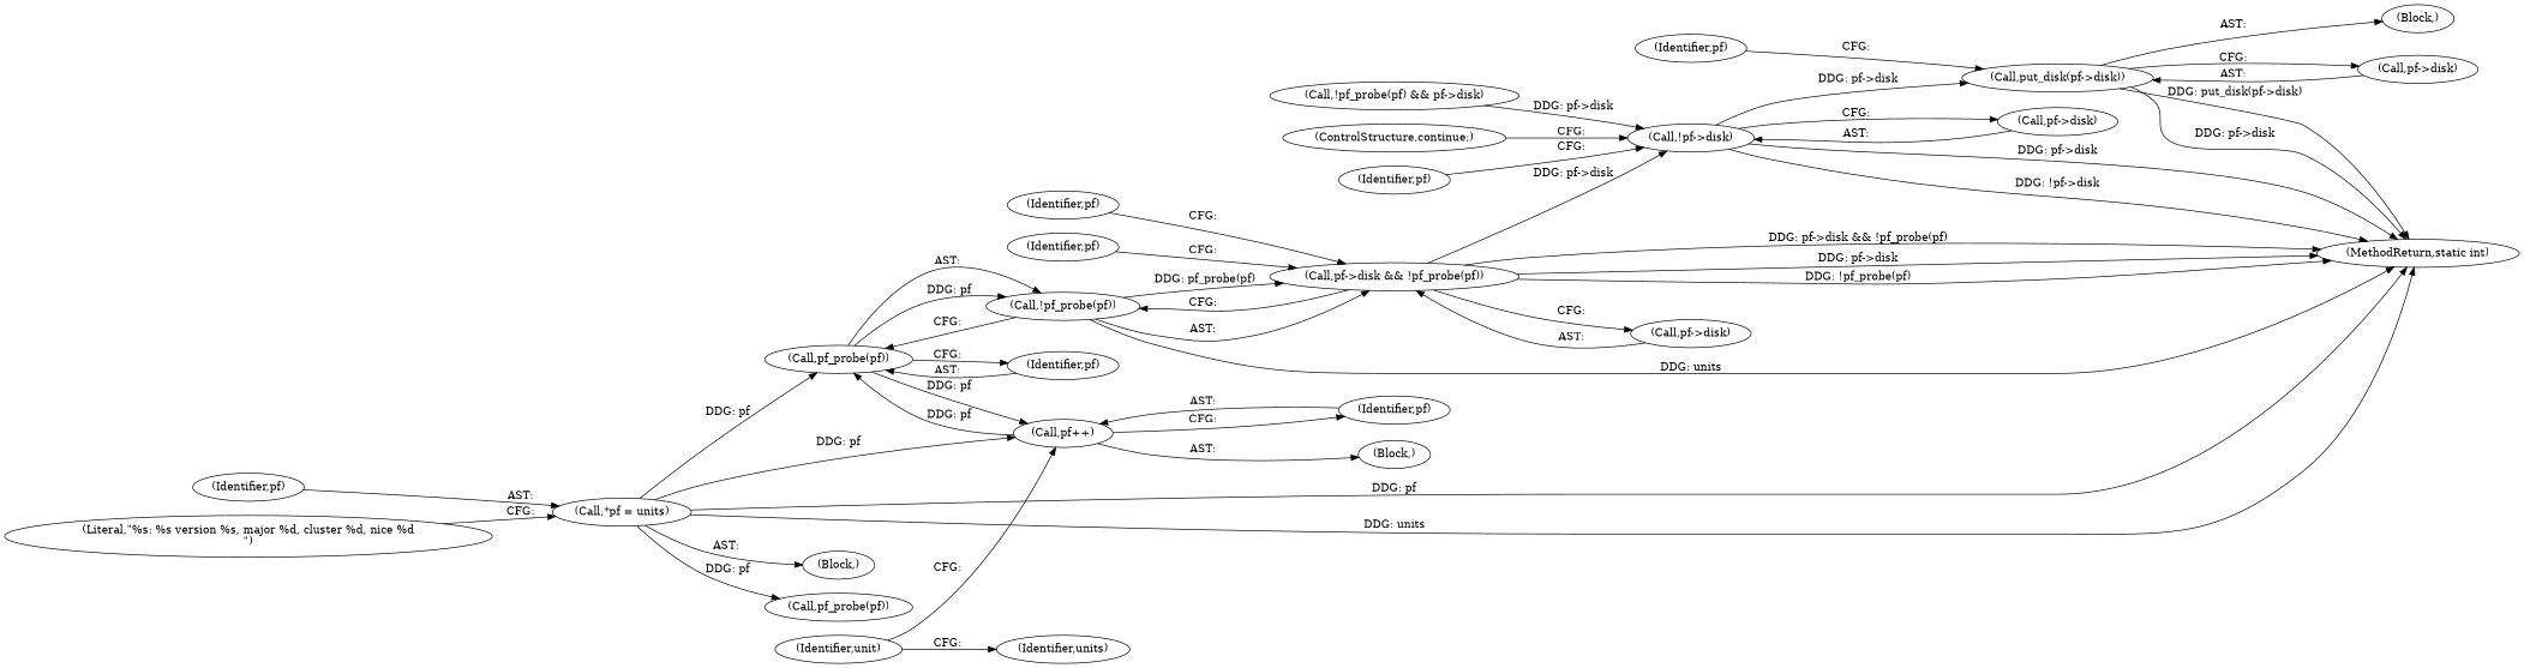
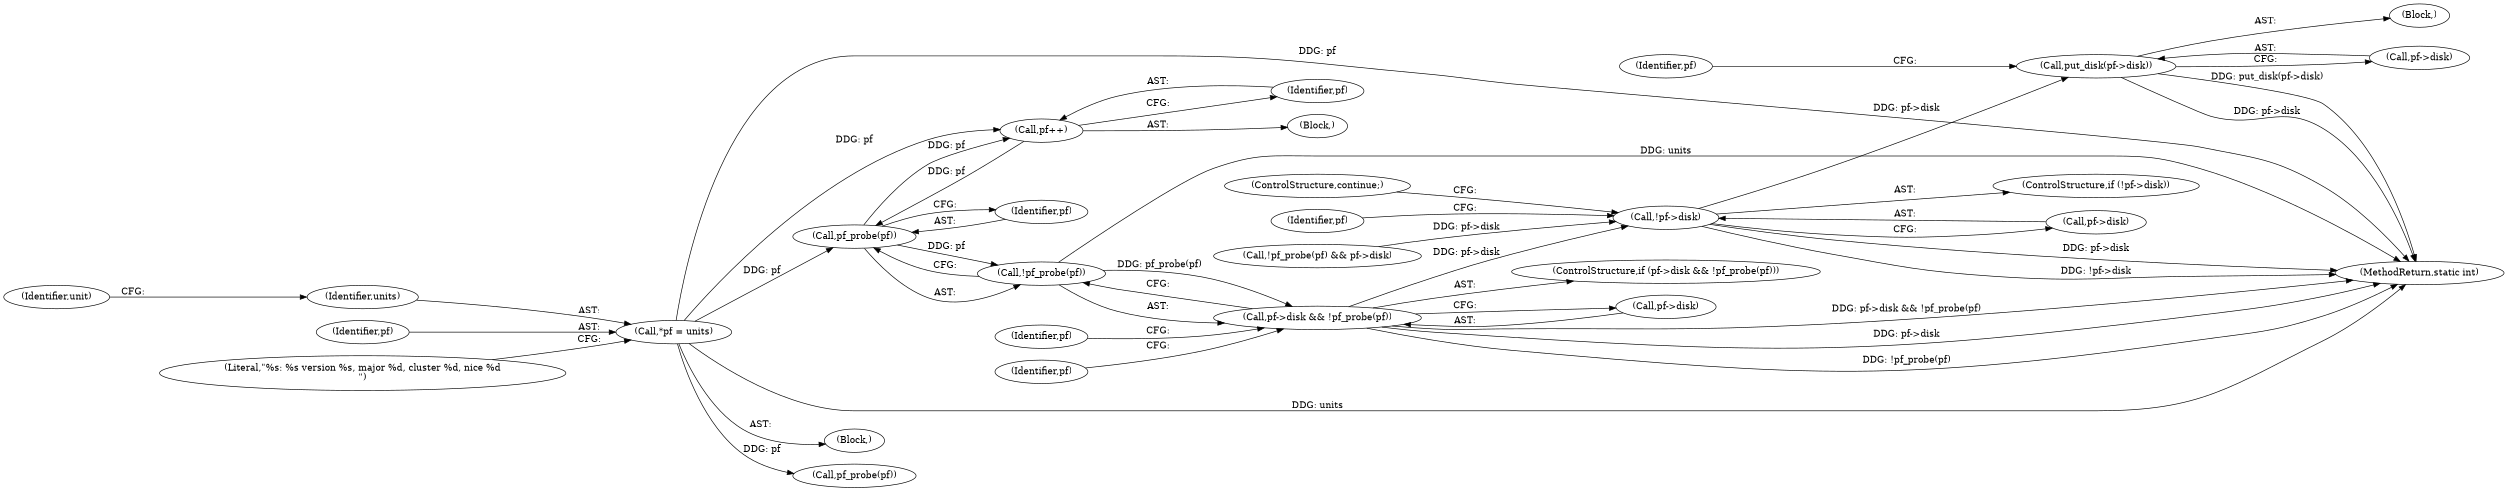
  digraph {
    rankdir=LR
    n1 [label="(Call,pf_probe(pf))"]
    n2 [label="(Call,pf++)"]
    n3 [label="(Call,!pf_probe(pf))"]
    n4 [label="(Identifier,pf)"]
    n5 [label="(Block,)"]
    n6 [label="(Identifier,pf)"]
    n7 [label="(MethodReturn,static int)"]
    n8 [label="(Call,pf->disk && !pf_probe(pf))"]
    n9 [label="(Call,*pf = units)"]
    n10 [label="(Block,)"]
    n11 [label="(Call,pf_probe(pf))"]
    n12 [label="(Identifier,units)"]
    n13 [label="(Call,!pf->disk)"]
+   n14 [label="(ControlStructure,if (pf->disk && !pf_probe(pf)))"]
    n15 [label="(Call,pf->disk)"]
    n16 [label="(Call,put_disk(pf->disk))"]
    n17 [label="(Call,pf->disk)"]
+   n18 [label="(ControlStructure,if (!pf->disk))"]
    n19 [label="(Call,pf->disk)"]
    n20 [label="(Block,)"]
    n21 [label="(Identifier,pf)"]
    n22 [label="(Identifier,pf)"]
    n23 [label="(Identifier,pf)"]
    n24 [label="(Call,!pf_probe(pf) && pf->disk)"]
    n25 [label="(Literal,\"%s: %s version %s, major %d, cluster %d, nice %d\n\")"]
    n26 [label="(ControlStructure,continue;)"]
    n27 [label="(Identifier,pf)"]
    n28 [label="(Identifier,unit)"]
    n29 [label="(Identifier,pf)"]
    n1 -> n2 [label="DDG: pf"]
    n1 -> n3 [label="AST: "]
    n1 -> n3 [label="DDG: pf"]
    n1 -> n4 [label="CFG: "]
    n2 -> n1 [label="DDG: pf"]
    n2 -> n5 [label="AST: "]
    n2 -> n6 [label="CFG: "]
    n3 -> n1 [label="CFG: "]
    n3 -> n7 [label="DDG: units"]
    n3 -> n8 [label="AST: "]
    n3 -> n8 [label="DDG: pf_probe(pf)"]
    n4 -> n1 [label="AST: "]
    n6 -> n2 [label="AST: "]
    n8 -> n3 [label="CFG: "]
    n8 -> n7 [label="DDG: pf->disk && !pf_probe(pf)"]
    n8 -> n7 [label="DDG: pf->disk"]
    n8 -> n7 [label="DDG: !pf_probe(pf)"]
    n8 -> n13 [label="DDG: pf->disk"]
+   n8 -> n14 [label="AST: "]
    n8 -> n15 [label="CFG: "]
    n9 -> n1 [label="DDG: pf"]
    n9 -> n2 [label="DDG: pf"]
    n9 -> n7 [label="DDG: pf"]
    n9 -> n7 [label="DDG: units"]
    n9 -> n10 [label="AST: "]
    n9 -> n11 [label="DDG: pf"]
+   n12 -> n9 [label="AST: "]
    n13 -> n7 [label="DDG: pf->disk"]
    n13 -> n7 [label="DDG: !pf->disk"]
    n13 -> n16 [label="DDG: pf->disk"]
    n13 -> n17 [label="CFG: "]
+   n13 -> n18 [label="AST: "]
    n15 -> n8 [label="AST: "]
    n16 -> n7 [label="DDG: put_disk(pf->disk)"]
    n16 -> n7 [label="DDG: pf->disk"]
    n16 -> n19 [label="CFG: "]
    n16 -> n20 [label="AST: "]
    n17 -> n13 [label="AST: "]
    n19 -> n16 [label="AST: "]
    n21 -> n9 [label="AST: "]
    n22 -> n8 [label="CFG: "]
    n23 -> n16 [label="CFG: "]
    n24 -> n13 [label="DDG: pf->disk"]
    n25 -> n9 [label="CFG: "]
    n26 -> n13 [label="CFG: "]
    n27 -> n13 [label="CFG: "]
-   n28 -> n2 [label="CFG: "]
    n28 -> n12 [label="CFG: "]
    n29 -> n8 [label="CFG: "]
  }
